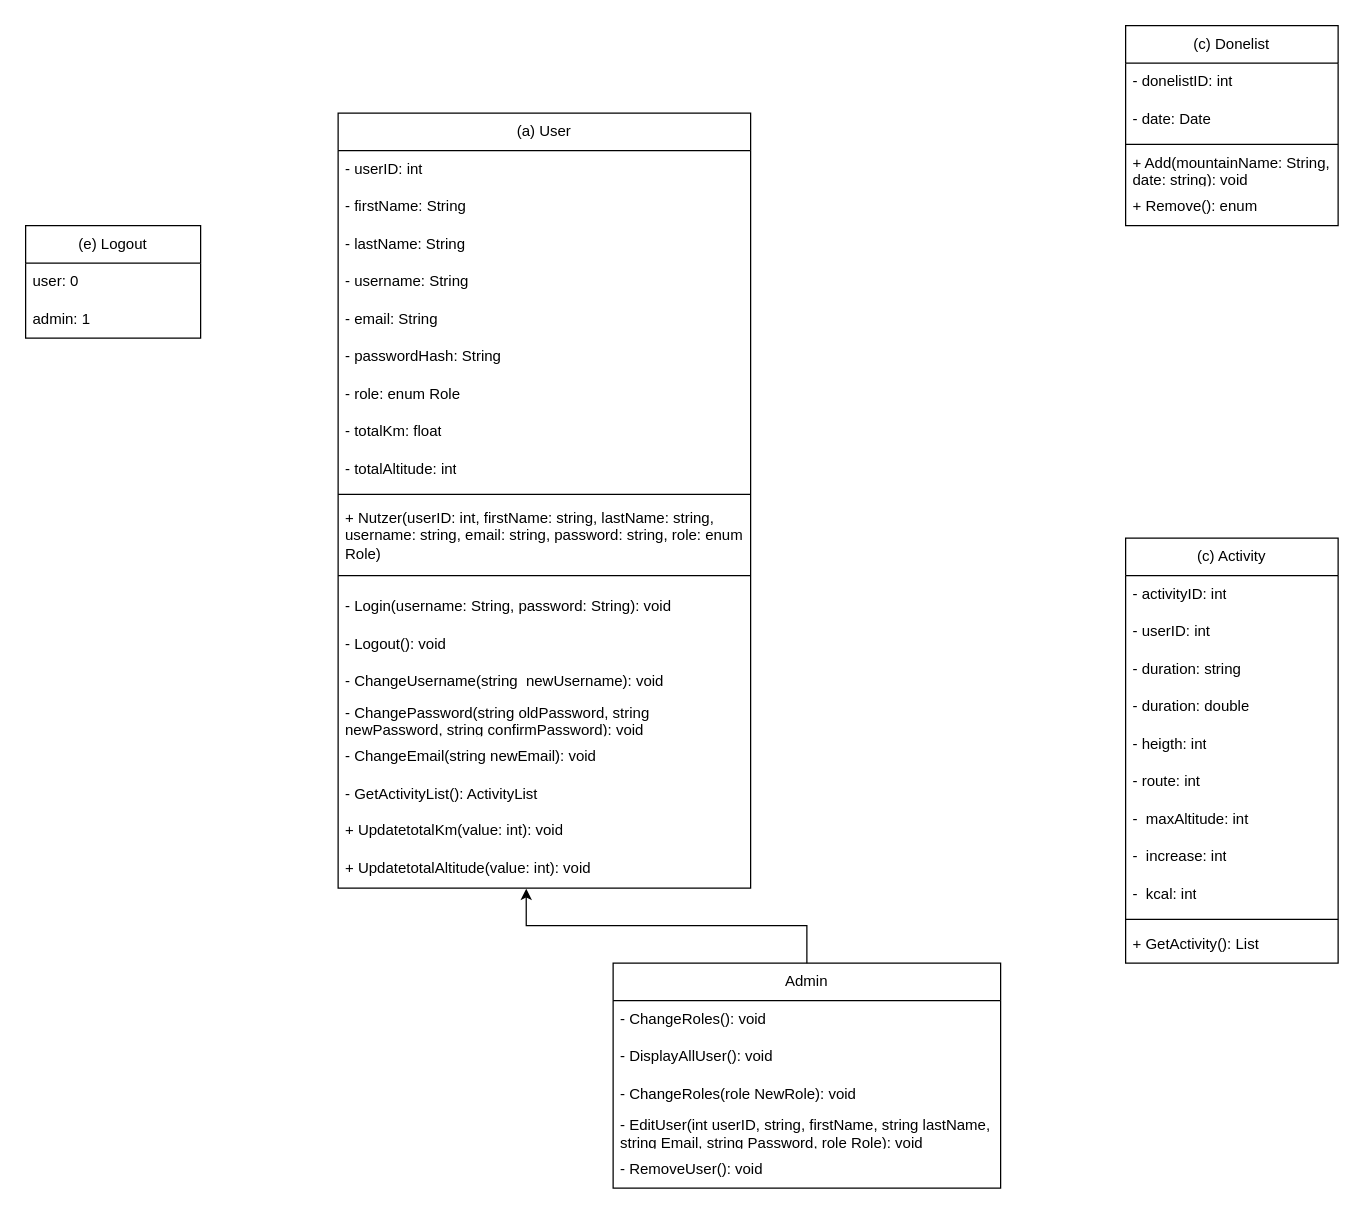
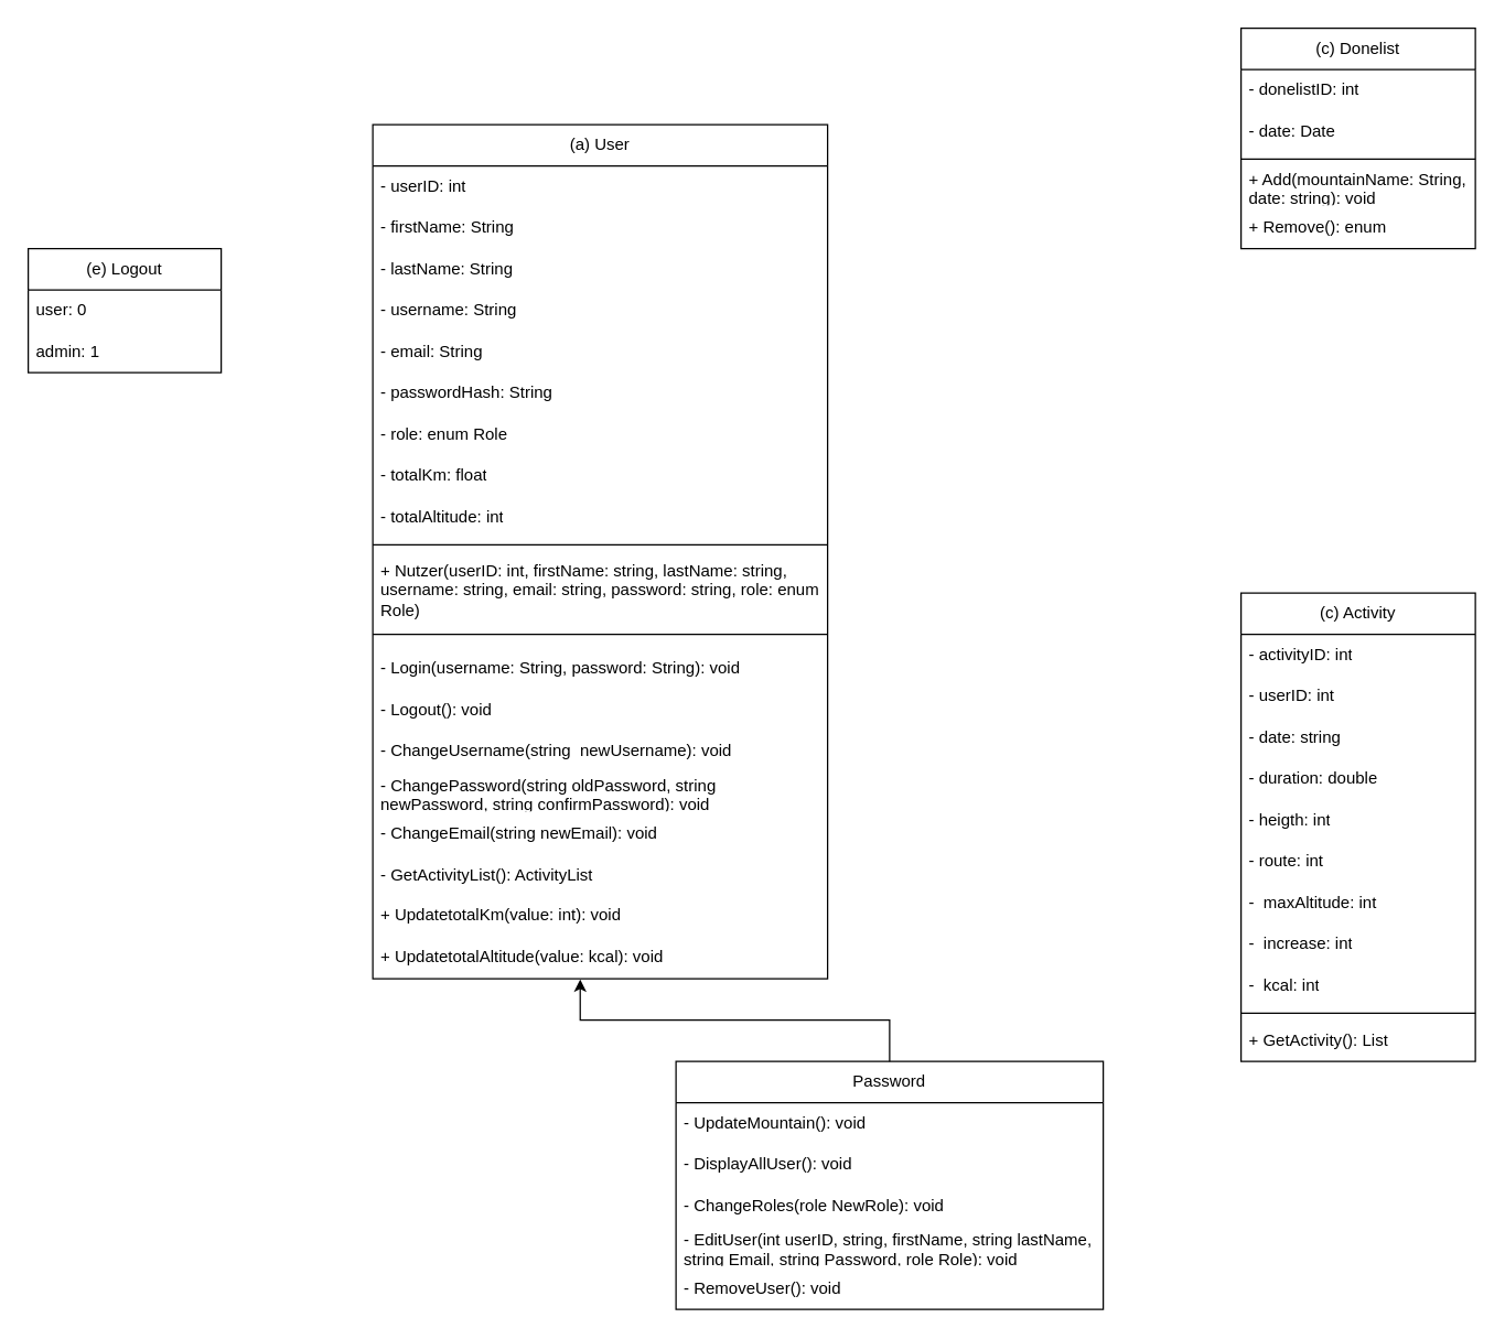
  <mxCell id="0" />
  <mxCell id="1" parent="0" />
  <mxCell id="2" value="(a) User" style="swimlane;fontStyle=0;childLayout=stackLayout;horizontal=1;startSize=30;horizontalStack=0;resizeParent=1;resizeParentMax=0;resizeLast=0;collapsible=1;marginBottom=0;whiteSpace=wrap;html=1;" parent="1" vertex="1"><mxGeometry x="270" y="90" width="330" height="620" as="geometry" /></mxCell>
  <mxCell id="3" value="- userID: int" style="text;strokeColor=none;fillColor=none;align=left;verticalAlign=middle;spacingLeft=4;spacingRight=4;overflow=hidden;points=[[0,0.5],[1,0.5]];portConstraint=eastwest;rotatable=0;whiteSpace=wrap;html=1;" parent="2" vertex="1"><mxGeometry y="30" width="330" height="30" as="geometry" /></mxCell>
  <mxCell id="4" value="- firstName: String" style="text;strokeColor=none;fillColor=none;align=left;verticalAlign=middle;spacingLeft=4;spacingRight=4;overflow=hidden;points=[[0,0.5],[1,0.5]];portConstraint=eastwest;rotatable=0;whiteSpace=wrap;html=1;" parent="2" vertex="1"><mxGeometry y="60" width="330" height="30" as="geometry" /></mxCell>
  <mxCell id="5" value="- lastName: String" style="text;strokeColor=none;fillColor=none;align=left;verticalAlign=middle;spacingLeft=4;spacingRight=4;overflow=hidden;points=[[0,0.5],[1,0.5]];portConstraint=eastwest;rotatable=0;whiteSpace=wrap;html=1;" parent="2" vertex="1"><mxGeometry y="90" width="330" height="30" as="geometry" /></mxCell>
  <mxCell id="6" value="- username: String" style="text;strokeColor=none;fillColor=none;align=left;verticalAlign=middle;spacingLeft=4;spacingRight=4;overflow=hidden;points=[[0,0.5],[1,0.5]];portConstraint=eastwest;rotatable=0;whiteSpace=wrap;html=1;" parent="2" vertex="1"><mxGeometry y="120" width="330" height="30" as="geometry" /></mxCell>
  <mxCell id="7" value="- email: String" style="text;strokeColor=none;fillColor=none;align=left;verticalAlign=middle;spacingLeft=4;spacingRight=4;overflow=hidden;points=[[0,0.5],[1,0.5]];portConstraint=eastwest;rotatable=0;whiteSpace=wrap;html=1;" parent="2" vertex="1"><mxGeometry y="150" width="330" height="30" as="geometry" /></mxCell>
  <mxCell id="8" value="- passwordHash: String" style="text;strokeColor=none;fillColor=none;align=left;verticalAlign=middle;spacingLeft=4;spacingRight=4;overflow=hidden;points=[[0,0.5],[1,0.5]];portConstraint=eastwest;rotatable=0;whiteSpace=wrap;html=1;" parent="2" vertex="1"><mxGeometry y="180" width="330" height="30" as="geometry" /></mxCell>
  <mxCell id="9" value="- role: enum Role" style="text;strokeColor=none;fillColor=none;align=left;verticalAlign=middle;spacingLeft=4;spacingRight=4;overflow=hidden;points=[[0,0.5],[1,0.5]];portConstraint=eastwest;rotatable=0;whiteSpace=wrap;html=1;" parent="2" vertex="1"><mxGeometry y="210" width="330" height="30" as="geometry" /></mxCell>
  <mxCell id="10" value="- totalKm: float" style="text;strokeColor=none;fillColor=none;align=left;verticalAlign=middle;spacingLeft=4;spacingRight=4;overflow=hidden;points=[[0,0.5],[1,0.5]];portConstraint=eastwest;rotatable=0;whiteSpace=wrap;html=1;" parent="2" vertex="1"><mxGeometry y="240" width="330" height="30" as="geometry" /></mxCell>
  <mxCell id="11" value="- totalAltitude: int" style="text;strokeColor=none;fillColor=none;align=left;verticalAlign=middle;spacingLeft=4;spacingRight=4;overflow=hidden;points=[[0,0.5],[1,0.5]];portConstraint=eastwest;rotatable=0;whiteSpace=wrap;html=1;" parent="2" vertex="1"><mxGeometry y="270" width="330" height="30" as="geometry" /></mxCell>
  <mxCell id="12" value="" style="line;strokeWidth=1;rotatable=0;dashed=0;labelPosition=right;align=left;verticalAlign=middle;spacingTop=0;spacingLeft=6;points=[];portConstraint=eastwest;" vertex="1" parent="2"><mxGeometry y="300" width="330" height="10" as="geometry" /></mxCell>
  <mxCell id="13" value="+ Nutzer(userID: int, firstName: string, lastName: string, username: string, email: string, password: string, role: enum Role)" style="text;strokeColor=none;fillColor=none;spacingLeft=4;spacingRight=4;overflow=hidden;rotatable=0;points=[[0,0.5],[1,0.5]];portConstraint=eastwest;fontSize=12;whiteSpace=wrap;html=1;" vertex="1" parent="2"><mxGeometry y="310" width="330" height="50" as="geometry" /></mxCell>
  <mxCell id="14" value="" style="line;strokeWidth=1;rotatable=0;dashed=0;labelPosition=right;align=left;verticalAlign=middle;spacingTop=0;spacingLeft=6;points=[];portConstraint=eastwest;" vertex="1" parent="2"><mxGeometry y="360" width="330" height="20" as="geometry" /></mxCell>
  <mxCell id="15" value="- Login(username: String, password: String): void" style="text;strokeColor=none;fillColor=none;align=left;verticalAlign=middle;spacingLeft=4;spacingRight=4;overflow=hidden;points=[[0,0.5],[1,0.5]];portConstraint=eastwest;rotatable=0;whiteSpace=wrap;html=1;" parent="2" vertex="1"><mxGeometry y="380" width="330" height="30" as="geometry" /></mxCell>
  <mxCell id="16" value="- Logout(): void" style="text;strokeColor=none;fillColor=none;align=left;verticalAlign=middle;spacingLeft=4;spacingRight=4;overflow=hidden;points=[[0,0.5],[1,0.5]];portConstraint=eastwest;rotatable=0;whiteSpace=wrap;html=1;" parent="2" vertex="1"><mxGeometry y="410" width="330" height="30" as="geometry" /></mxCell>
  <mxCell id="17" value="- ChangeUsername(string&amp;nbsp; newUsername): void" style="text;strokeColor=none;fillColor=none;align=left;verticalAlign=middle;spacingLeft=4;spacingRight=4;overflow=hidden;points=[[0,0.5],[1,0.5]];portConstraint=eastwest;rotatable=0;whiteSpace=wrap;html=1;" parent="2" vertex="1"><mxGeometry y="440" width="330" height="30" as="geometry" /></mxCell>
  <mxCell id="18" value="- ChangePassword(string oldPassword, string newPassword, string confirmPassword): void" style="text;strokeColor=none;fillColor=none;align=left;verticalAlign=middle;spacingLeft=4;spacingRight=4;overflow=hidden;points=[[0,0.5],[1,0.5]];portConstraint=eastwest;rotatable=0;whiteSpace=wrap;html=1;" parent="2" vertex="1"><mxGeometry y="470" width="330" height="30" as="geometry" /></mxCell>
  <mxCell id="19" value="- ChangeEmail(string newEmail): void" style="text;strokeColor=none;fillColor=none;align=left;verticalAlign=middle;spacingLeft=4;spacingRight=4;overflow=hidden;points=[[0,0.5],[1,0.5]];portConstraint=eastwest;rotatable=0;whiteSpace=wrap;html=1;" parent="2" vertex="1"><mxGeometry y="500" width="330" height="30" as="geometry" /></mxCell>
  <mxCell id="20" value="- GetActivityList(): ActivityList" style="text;strokeColor=none;fillColor=none;align=left;verticalAlign=middle;spacingLeft=4;spacingRight=4;overflow=hidden;points=[[0,0.5],[1,0.5]];portConstraint=eastwest;rotatable=0;whiteSpace=wrap;html=1;" parent="2" vertex="1"><mxGeometry y="530" width="330" height="30" as="geometry" /></mxCell>
  <mxCell id="21" value="+ UpdatetotalKm(value: int): void" style="text;strokeColor=none;fillColor=none;spacingLeft=4;spacingRight=4;overflow=hidden;rotatable=0;points=[[0,0.5],[1,0.5]];portConstraint=eastwest;fontSize=12;whiteSpace=wrap;html=1;" vertex="1" parent="2"><mxGeometry y="560" width="330" height="30" as="geometry" /></mxCell>
- <mxCell id="22" value="+ UpdatetotalAltitude(value: int): void" style="text;strokeColor=none;fillColor=none;spacingLeft=4;spacingRight=4;overflow=hidden;rotatable=0;points=[[0,0.5],[1,0.5]];portConstraint=eastwest;fontSize=12;whiteSpace=wrap;html=1;" vertex="1" parent="2"><mxGeometry y="590" width="330" height="30" as="geometry" /></mxCell>
- <mxCell id="23" value="Admin" style="swimlane;fontStyle=0;childLayout=stackLayout;horizontal=1;startSize=30;horizontalStack=0;resizeParent=1;resizeParentMax=0;resizeLast=0;collapsible=1;marginBottom=0;whiteSpace=wrap;html=1;" parent="1" vertex="1"><mxGeometry x="490" y="770" width="310" height="180" as="geometry" /></mxCell>
- <mxCell id="24" value="- ChangeRoles(): void" style="text;strokeColor=none;fillColor=none;align=left;verticalAlign=middle;spacingLeft=4;spacingRight=4;overflow=hidden;points=[[0,0.5],[1,0.5]];portConstraint=eastwest;rotatable=0;whiteSpace=wrap;html=1;" parent="23" vertex="1"><mxGeometry y="30" width="310" height="30" as="geometry" /></mxCell>
+ <mxCell id="22" value="+ UpdatetotalAltitude(value: kcal): void" style="text;strokeColor=none;fillColor=none;spacingLeft=4;spacingRight=4;overflow=hidden;rotatable=0;points=[[0,0.5],[1,0.5]];portConstraint=eastwest;fontSize=12;whiteSpace=wrap;html=1;" vertex="1" parent="2"><mxGeometry y="590" width="330" height="30" as="geometry" /></mxCell>
+ <mxCell id="23" value="Password" style="swimlane;fontStyle=0;childLayout=stackLayout;horizontal=1;startSize=30;horizontalStack=0;resizeParent=1;resizeParentMax=0;resizeLast=0;collapsible=1;marginBottom=0;whiteSpace=wrap;html=1;" parent="1" vertex="1"><mxGeometry x="490" y="770" width="310" height="180" as="geometry" /></mxCell>
+ <mxCell id="24" value="- UpdateMountain(): void" style="text;strokeColor=none;fillColor=none;align=left;verticalAlign=middle;spacingLeft=4;spacingRight=4;overflow=hidden;points=[[0,0.5],[1,0.5]];portConstraint=eastwest;rotatable=0;whiteSpace=wrap;html=1;" parent="23" vertex="1"><mxGeometry y="30" width="310" height="30" as="geometry" /></mxCell>
  <mxCell id="25" value="- DisplayAllUser(): void" style="text;strokeColor=none;fillColor=none;align=left;verticalAlign=middle;spacingLeft=4;spacingRight=4;overflow=hidden;points=[[0,0.5],[1,0.5]];portConstraint=eastwest;rotatable=0;whiteSpace=wrap;html=1;" parent="23" vertex="1"><mxGeometry y="60" width="310" height="30" as="geometry" /></mxCell>
  <mxCell id="26" value="- ChangeRoles(role NewRole): void" style="text;strokeColor=none;fillColor=none;align=left;verticalAlign=middle;spacingLeft=4;spacingRight=4;overflow=hidden;points=[[0,0.5],[1,0.5]];portConstraint=eastwest;rotatable=0;whiteSpace=wrap;html=1;" parent="23" vertex="1"><mxGeometry y="90" width="310" height="30" as="geometry" /></mxCell>
  <mxCell id="27" value="- EditUser(int userID, string, firstName, string lastName, string Email, string Password, role Role): void" style="text;strokeColor=none;fillColor=none;align=left;verticalAlign=middle;spacingLeft=4;spacingRight=4;overflow=hidden;points=[[0,0.5],[1,0.5]];portConstraint=eastwest;rotatable=0;whiteSpace=wrap;html=1;" parent="23" vertex="1"><mxGeometry y="120" width="310" height="30" as="geometry" /></mxCell>
  <mxCell id="28" value="- RemoveUser(): void" style="text;strokeColor=none;fillColor=none;align=left;verticalAlign=middle;spacingLeft=4;spacingRight=4;overflow=hidden;points=[[0,0.5],[1,0.5]];portConstraint=eastwest;rotatable=0;whiteSpace=wrap;html=1;" parent="23" vertex="1"><mxGeometry y="150" width="310" height="30" as="geometry" /></mxCell>
  <mxCell id="29" value="(c) Activity" style="swimlane;fontStyle=0;childLayout=stackLayout;horizontal=1;startSize=30;horizontalStack=0;resizeParent=1;resizeParentMax=0;resizeLast=0;collapsible=1;marginBottom=0;whiteSpace=wrap;html=1;" parent="1" vertex="1"><mxGeometry x="900" y="430" width="170" height="340" as="geometry" /></mxCell>
  <mxCell id="30" value="- activityID: int" style="text;strokeColor=none;fillColor=none;align=left;verticalAlign=middle;spacingLeft=4;spacingRight=4;overflow=hidden;points=[[0,0.5],[1,0.5]];portConstraint=eastwest;rotatable=0;whiteSpace=wrap;html=1;" parent="29" vertex="1"><mxGeometry y="30" width="170" height="30" as="geometry" /></mxCell>
  <mxCell id="31" value="- userID: int" style="text;strokeColor=none;fillColor=none;align=left;verticalAlign=middle;spacingLeft=4;spacingRight=4;overflow=hidden;points=[[0,0.5],[1,0.5]];portConstraint=eastwest;rotatable=0;whiteSpace=wrap;html=1;" parent="29" vertex="1"><mxGeometry y="60" width="170" height="30" as="geometry" /></mxCell>
- <mxCell id="32" value="- duration: string" style="text;strokeColor=none;fillColor=none;align=left;verticalAlign=middle;spacingLeft=4;spacingRight=4;overflow=hidden;points=[[0,0.5],[1,0.5]];portConstraint=eastwest;rotatable=0;whiteSpace=wrap;html=1;" parent="29" vertex="1"><mxGeometry y="90" width="170" height="30" as="geometry" /></mxCell>
+ <mxCell id="32" value="- date: string" style="text;strokeColor=none;fillColor=none;align=left;verticalAlign=middle;spacingLeft=4;spacingRight=4;overflow=hidden;points=[[0,0.5],[1,0.5]];portConstraint=eastwest;rotatable=0;whiteSpace=wrap;html=1;" parent="29" vertex="1"><mxGeometry y="90" width="170" height="30" as="geometry" /></mxCell>
  <mxCell id="33" value="- duration: double" style="text;strokeColor=none;fillColor=none;align=left;verticalAlign=middle;spacingLeft=4;spacingRight=4;overflow=hidden;points=[[0,0.5],[1,0.5]];portConstraint=eastwest;rotatable=0;whiteSpace=wrap;html=1;" parent="29" vertex="1"><mxGeometry y="120" width="170" height="30" as="geometry" /></mxCell>
  <mxCell id="34" value="- heigth: int" style="text;strokeColor=none;fillColor=none;align=left;verticalAlign=middle;spacingLeft=4;spacingRight=4;overflow=hidden;points=[[0,0.5],[1,0.5]];portConstraint=eastwest;rotatable=0;whiteSpace=wrap;html=1;" parent="29" vertex="1"><mxGeometry y="150" width="170" height="30" as="geometry" /></mxCell>
  <mxCell id="35" value="- route: int" style="text;align=left;verticalAlign=middle;spacingLeft=4;spacingRight=4;overflow=hidden;points=[[0,0.5],[1,0.5]];portConstraint=eastwest;rotatable=0;whiteSpace=wrap;html=1;" parent="29" vertex="1"><mxGeometry y="180" width="170" height="30" as="geometry" /></mxCell>
  <mxCell id="36" value="-&amp;nbsp; maxAltitude: int" style="text;strokeColor=none;fillColor=none;align=left;verticalAlign=middle;spacingLeft=4;spacingRight=4;overflow=hidden;points=[[0,0.5],[1,0.5]];portConstraint=eastwest;rotatable=0;whiteSpace=wrap;html=1;" parent="29" vertex="1"><mxGeometry y="210" width="170" height="30" as="geometry" /></mxCell>
  <mxCell id="37" value="-&amp;nbsp; increase: int" style="text;strokeColor=none;fillColor=none;align=left;verticalAlign=middle;spacingLeft=4;spacingRight=4;overflow=hidden;points=[[0,0.5],[1,0.5]];portConstraint=eastwest;rotatable=0;whiteSpace=wrap;html=1;" parent="29" vertex="1"><mxGeometry y="240" width="170" height="30" as="geometry" /></mxCell>
  <mxCell id="38" value="-&amp;nbsp; kcal: int" style="text;strokeColor=none;fillColor=none;align=left;verticalAlign=middle;spacingLeft=4;spacingRight=4;overflow=hidden;points=[[0,0.5],[1,0.5]];portConstraint=eastwest;rotatable=0;whiteSpace=wrap;html=1;" parent="29" vertex="1"><mxGeometry y="270" width="170" height="30" as="geometry" /></mxCell>
  <mxCell id="39" value="" style="line;strokeWidth=1;rotatable=0;dashed=0;labelPosition=right;align=left;verticalAlign=middle;spacingTop=0;spacingLeft=6;points=[];portConstraint=eastwest;" vertex="1" parent="29"><mxGeometry y="300" width="170" height="10" as="geometry" /></mxCell>
  <mxCell id="40" value="+ Get&lt;span style=&quot;text-align: center;&quot;&gt;Activity&lt;/span&gt;(): List" style="text;strokeColor=none;fillColor=none;align=left;verticalAlign=middle;spacingLeft=4;spacingRight=4;overflow=hidden;points=[[0,0.5],[1,0.5]];portConstraint=eastwest;rotatable=0;whiteSpace=wrap;html=1;" parent="29" vertex="1"><mxGeometry y="310" width="170" height="30" as="geometry" /></mxCell>
  <mxCell id="41" value="(c) Donelist" style="swimlane;fontStyle=0;childLayout=stackLayout;horizontal=1;startSize=30;horizontalStack=0;resizeParent=1;resizeParentMax=0;resizeLast=0;collapsible=1;marginBottom=0;whiteSpace=wrap;html=1;" parent="1" vertex="1"><mxGeometry x="900" y="20" width="170" height="160" as="geometry" /></mxCell>
  <mxCell id="42" value="- donelistID: int" style="text;strokeColor=none;fillColor=none;align=left;verticalAlign=middle;spacingLeft=4;spacingRight=4;overflow=hidden;points=[[0,0.5],[1,0.5]];portConstraint=eastwest;rotatable=0;whiteSpace=wrap;html=1;" parent="41" vertex="1"><mxGeometry y="30" width="170" height="30" as="geometry" /></mxCell>
  <mxCell id="43" value="- date: Date" style="text;strokeColor=none;fillColor=none;align=left;verticalAlign=middle;spacingLeft=4;spacingRight=4;overflow=hidden;points=[[0,0.5],[1,0.5]];portConstraint=eastwest;rotatable=0;whiteSpace=wrap;html=1;" parent="41" vertex="1"><mxGeometry y="60" width="170" height="30" as="geometry" /></mxCell>
  <mxCell id="44" value="" style="line;strokeWidth=1;rotatable=0;dashed=0;labelPosition=right;align=left;verticalAlign=middle;spacingTop=0;spacingLeft=6;points=[];portConstraint=eastwest;" vertex="1" parent="41"><mxGeometry y="90" width="170" height="10" as="geometry" /></mxCell>
  <mxCell id="45" value="+ Add(mountainName: String, date: string): void" style="text;strokeColor=none;fillColor=none;align=left;verticalAlign=middle;spacingLeft=4;spacingRight=4;overflow=hidden;points=[[0,0.5],[1,0.5]];portConstraint=eastwest;rotatable=0;whiteSpace=wrap;html=1;" parent="41" vertex="1"><mxGeometry y="100" width="170" height="30" as="geometry" /></mxCell>
  <mxCell id="46" value="+ Remove(): enum" style="text;strokeColor=none;fillColor=none;align=left;verticalAlign=middle;spacingLeft=4;spacingRight=4;overflow=hidden;points=[[0,0.5],[1,0.5]];portConstraint=eastwest;rotatable=0;whiteSpace=wrap;html=1;" parent="41" vertex="1"><mxGeometry y="130" width="170" height="30" as="geometry" /></mxCell>
  <mxCell id="47" value="(e) Logout" style="swimlane;fontStyle=0;childLayout=stackLayout;horizontal=1;startSize=30;horizontalStack=0;resizeParent=1;resizeParentMax=0;resizeLast=0;collapsible=1;marginBottom=0;whiteSpace=wrap;html=1;" vertex="1" parent="1"><mxGeometry x="20" y="180" width="140" height="90" as="geometry" /></mxCell>
  <mxCell id="48" value="user: 0" style="text;strokeColor=none;fillColor=none;align=left;verticalAlign=middle;spacingLeft=4;spacingRight=4;overflow=hidden;points=[[0,0.5],[1,0.5]];portConstraint=eastwest;rotatable=0;whiteSpace=wrap;html=1;" vertex="1" parent="47"><mxGeometry y="30" width="140" height="30" as="geometry" /></mxCell>
  <mxCell id="49" value="admin: 1" style="text;strokeColor=none;fillColor=none;align=left;verticalAlign=middle;spacingLeft=4;spacingRight=4;overflow=hidden;points=[[0,0.5],[1,0.5]];portConstraint=eastwest;rotatable=0;whiteSpace=wrap;html=1;" vertex="1" parent="47"><mxGeometry y="60" width="140" height="30" as="geometry" /></mxCell>
  <mxCell id="50" style="edgeStyle=orthogonalEdgeStyle;rounded=0;orthogonalLoop=1;jettySize=auto;html=1;exitX=0.5;exitY=0;exitDx=0;exitDy=0;entryX=0.456;entryY=1.014;entryDx=0;entryDy=0;entryPerimeter=0;" edge="1" parent="1" source="23" target="22"><mxGeometry relative="1" as="geometry" /></mxCell>
